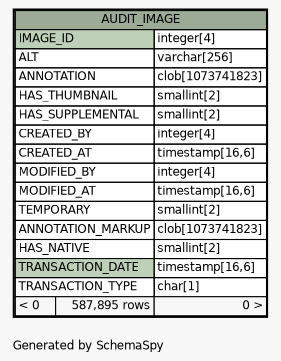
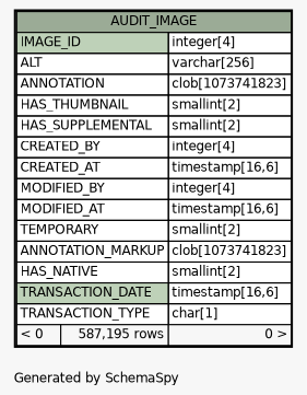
  digraph {
    bgcolor="#f7f7f7"
    fontname=Helvetica
    fontsize=11
    label="\nGenerated by SchemaSpy"
    labeljust=l
    nodesep=0.18
    rankdir=RL
    ranksep=0.46
-   n1 [fontname=Helvetica fontsize=11 label=<     <TABLE BORDER="2" CELLBORDER="1" CELLSPACING="0" BGCOLOR="#ffffff">       <TR><TD COLSPAN="3" BGCOLOR="#9bab96" ALIGN="CENTER">AUDIT_IMAGE</TD></TR>       <TR><TD PORT="IMAGE_ID" COLSPAN="2" BGCOLOR="#bed1b8" ALIGN="LEFT">IMAGE_ID</TD><TD PORT="IMAGE_ID.type" ALIGN="LEFT">integer[4]</TD></TR>       <TR><TD PORT="ALT" COLSPAN="2" ALIGN="LEFT">ALT</TD><TD PORT="ALT.type" ALIGN="LEFT">varchar[256]</TD></TR>       <TR><TD PORT="ANNOTATION" COLSPAN="2" ALIGN="LEFT">ANNOTATION</TD><TD PORT="ANNOTATION.type" ALIGN="LEFT">clob[1073741823]</TD></TR>       <TR><TD PORT="HAS_THUMBNAIL" COLSPAN="2" ALIGN="LEFT">HAS_THUMBNAIL</TD><TD PORT="HAS_THUMBNAIL.type" ALIGN="LEFT">smallint[2]</TD></TR>       <TR><TD PORT="HAS_SUPPLEMENTAL" COLSPAN="2" ALIGN="LEFT">HAS_SUPPLEMENTAL</TD><TD PORT="HAS_SUPPLEMENTAL.type" ALIGN="LEFT">smallint[2]</TD></TR>       <TR><TD PORT="CREATED_BY" COLSPAN="2" ALIGN="LEFT">CREATED_BY</TD><TD PORT="CREATED_BY.type" ALIGN="LEFT">integer[4]</TD></TR>       <TR><TD PORT="CREATED_AT" COLSPAN="2" ALIGN="LEFT">CREATED_AT</TD><TD PORT="CREATED_AT.type" ALIGN="LEFT">timestamp[16,6]</TD></TR>       <TR><TD PORT="MODIFIED_BY" COLSPAN="2" ALIGN="LEFT">MODIFIED_BY</TD><TD PORT="MODIFIED_BY.type" ALIGN="LEFT">integer[4]</TD></TR>       <TR><TD PORT="MODIFIED_AT" COLSPAN="2" ALIGN="LEFT">MODIFIED_AT</TD><TD PORT="MODIFIED_AT.type" ALIGN="LEFT">timestamp[16,6]</TD></TR>       <TR><TD PORT="TEMPORARY" COLSPAN="2" ALIGN="LEFT">TEMPORARY</TD><TD PORT="TEMPORARY.type" ALIGN="LEFT">smallint[2]</TD></TR>       <TR><TD PORT="ANNOTATION_MARKUP" COLSPAN="2" ALIGN="LEFT">ANNOTATION_MARKUP</TD><TD PORT="ANNOTATION_MARKUP.type" ALIGN="LEFT">clob[1073741823]</TD></TR>       <TR><TD PORT="HAS_NATIVE" COLSPAN="2" ALIGN="LEFT">HAS_NATIVE</TD><TD PORT="HAS_NATIVE.type" ALIGN="LEFT">smallint[2]</TD></TR>       <TR><TD PORT="TRANSACTION_DATE" COLSPAN="2" BGCOLOR="#bed1b8" ALIGN="LEFT">TRANSACTION_DATE</TD><TD PORT="TRANSACTION_DATE.type" ALIGN="LEFT">timestamp[16,6]</TD></TR>       <TR><TD PORT="TRANSACTION_TYPE" COLSPAN="2" ALIGN="LEFT">TRANSACTION_TYPE</TD><TD PORT="TRANSACTION_TYPE.type" ALIGN="LEFT">char[1]</TD></TR>       <TR><TD ALIGN="LEFT" BGCOLOR="#f7f7f7">&lt; 0</TD><TD ALIGN="RIGHT" BGCOLOR="#f7f7f7">587,895 rows</TD><TD ALIGN="RIGHT" BGCOLOR="#f7f7f7">0 &gt;</TD></TR>     </TABLE>> shape=plaintext]
+   n1 [fontname=Helvetica fontsize=11 label=<     <TABLE BORDER="2" CELLBORDER="1" CELLSPACING="0" BGCOLOR="#ffffff">       <TR><TD COLSPAN="3" BGCOLOR="#9bab96" ALIGN="CENTER">AUDIT_IMAGE</TD></TR>       <TR><TD PORT="IMAGE_ID" COLSPAN="2" BGCOLOR="#bed1b8" ALIGN="LEFT">IMAGE_ID</TD><TD PORT="IMAGE_ID.type" ALIGN="LEFT">integer[4]</TD></TR>       <TR><TD PORT="ALT" COLSPAN="2" ALIGN="LEFT">ALT</TD><TD PORT="ALT.type" ALIGN="LEFT">varchar[256]</TD></TR>       <TR><TD PORT="ANNOTATION" COLSPAN="2" ALIGN="LEFT">ANNOTATION</TD><TD PORT="ANNOTATION.type" ALIGN="LEFT">clob[1073741823]</TD></TR>       <TR><TD PORT="HAS_THUMBNAIL" COLSPAN="2" ALIGN="LEFT">HAS_THUMBNAIL</TD><TD PORT="HAS_THUMBNAIL.type" ALIGN="LEFT">smallint[2]</TD></TR>       <TR><TD PORT="HAS_SUPPLEMENTAL" COLSPAN="2" ALIGN="LEFT">HAS_SUPPLEMENTAL</TD><TD PORT="HAS_SUPPLEMENTAL.type" ALIGN="LEFT">smallint[2]</TD></TR>       <TR><TD PORT="CREATED_BY" COLSPAN="2" ALIGN="LEFT">CREATED_BY</TD><TD PORT="CREATED_BY.type" ALIGN="LEFT">integer[4]</TD></TR>       <TR><TD PORT="CREATED_AT" COLSPAN="2" ALIGN="LEFT">CREATED_AT</TD><TD PORT="CREATED_AT.type" ALIGN="LEFT">timestamp[16,6]</TD></TR>       <TR><TD PORT="MODIFIED_BY" COLSPAN="2" ALIGN="LEFT">MODIFIED_BY</TD><TD PORT="MODIFIED_BY.type" ALIGN="LEFT">integer[4]</TD></TR>       <TR><TD PORT="MODIFIED_AT" COLSPAN="2" ALIGN="LEFT">MODIFIED_AT</TD><TD PORT="MODIFIED_AT.type" ALIGN="LEFT">timestamp[16,6]</TD></TR>       <TR><TD PORT="TEMPORARY" COLSPAN="2" ALIGN="LEFT">TEMPORARY</TD><TD PORT="TEMPORARY.type" ALIGN="LEFT">smallint[2]</TD></TR>       <TR><TD PORT="ANNOTATION_MARKUP" COLSPAN="2" ALIGN="LEFT">ANNOTATION_MARKUP</TD><TD PORT="ANNOTATION_MARKUP.type" ALIGN="LEFT">clob[1073741823]</TD></TR>       <TR><TD PORT="HAS_NATIVE" COLSPAN="2" ALIGN="LEFT">HAS_NATIVE</TD><TD PORT="HAS_NATIVE.type" ALIGN="LEFT">smallint[2]</TD></TR>       <TR><TD PORT="TRANSACTION_DATE" COLSPAN="2" BGCOLOR="#bed1b8" ALIGN="LEFT">TRANSACTION_DATE</TD><TD PORT="TRANSACTION_DATE.type" ALIGN="LEFT">timestamp[16,6]</TD></TR>       <TR><TD PORT="TRANSACTION_TYPE" COLSPAN="2" ALIGN="LEFT">TRANSACTION_TYPE</TD><TD PORT="TRANSACTION_TYPE.type" ALIGN="LEFT">char[1]</TD></TR>       <TR><TD ALIGN="LEFT" BGCOLOR="#f7f7f7">&lt; 0</TD><TD ALIGN="RIGHT" BGCOLOR="#f7f7f7">587,195 rows</TD><TD ALIGN="RIGHT" BGCOLOR="#f7f7f7">0 &gt;</TD></TR>     </TABLE>> shape=plaintext]
  }
